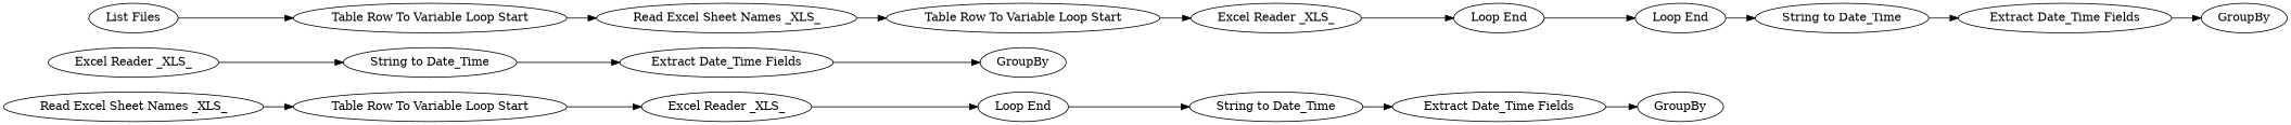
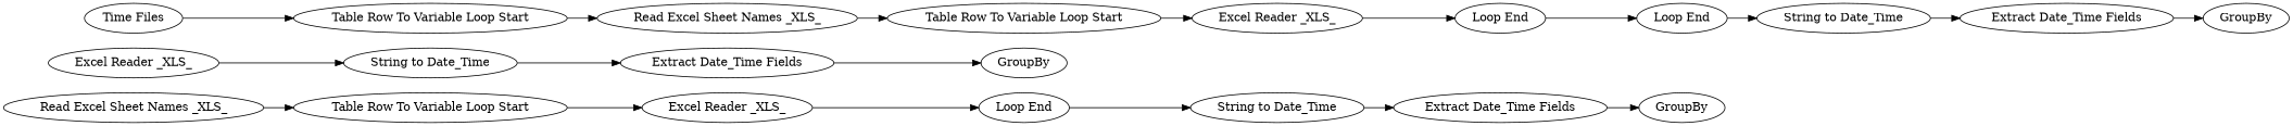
  digraph {
    rankdir=LR
    n1 [label="Read Excel Sheet Names _XLS_"]
    n2 [label="Table Row To Variable Loop Start"]
    n3 [label=GroupBy]
    n4 [label="String to Date_Time"]
    n5 [label="Extract Date_Time Fields"]
    n6 [label="Excel Reader _XLS_"]
    n7 [label="Loop End"]
    n8 [label="String to Date_Time"]
    n9 [label="Extract Date_Time Fields"]
    n10 [label=GroupBy]
    n11 [label=GroupBy]
    n12 [label="Table Row To Variable Loop Start"]
    n13 [label="Excel Reader _XLS_"]
    n14 [label="Extract Date_Time Fields"]
    n15 [label="String to Date_Time"]
    n16 [label="Read Excel Sheet Names _XLS_"]
    n17 [label="Loop End"]
    n18 [label="Loop End"]
-   n19 [label="List Files"]
+   n19 [label="Time Files"]
    n20 [label="Table Row To Variable Loop Start"]
    n21 [label="Excel Reader _XLS_"]
    n1 -> n2
    n2 -> n6
    n4 -> n5
    n5 -> n3
    n6 -> n7
    n7 -> n8
    n8 -> n9
    n9 -> n10
    n12 -> n13
    n13 -> n17
    n14 -> n11
    n15 -> n14
    n16 -> n12
    n17 -> n18
    n18 -> n15
    n19 -> n20
    n20 -> n16
    n21 -> n4
  }
